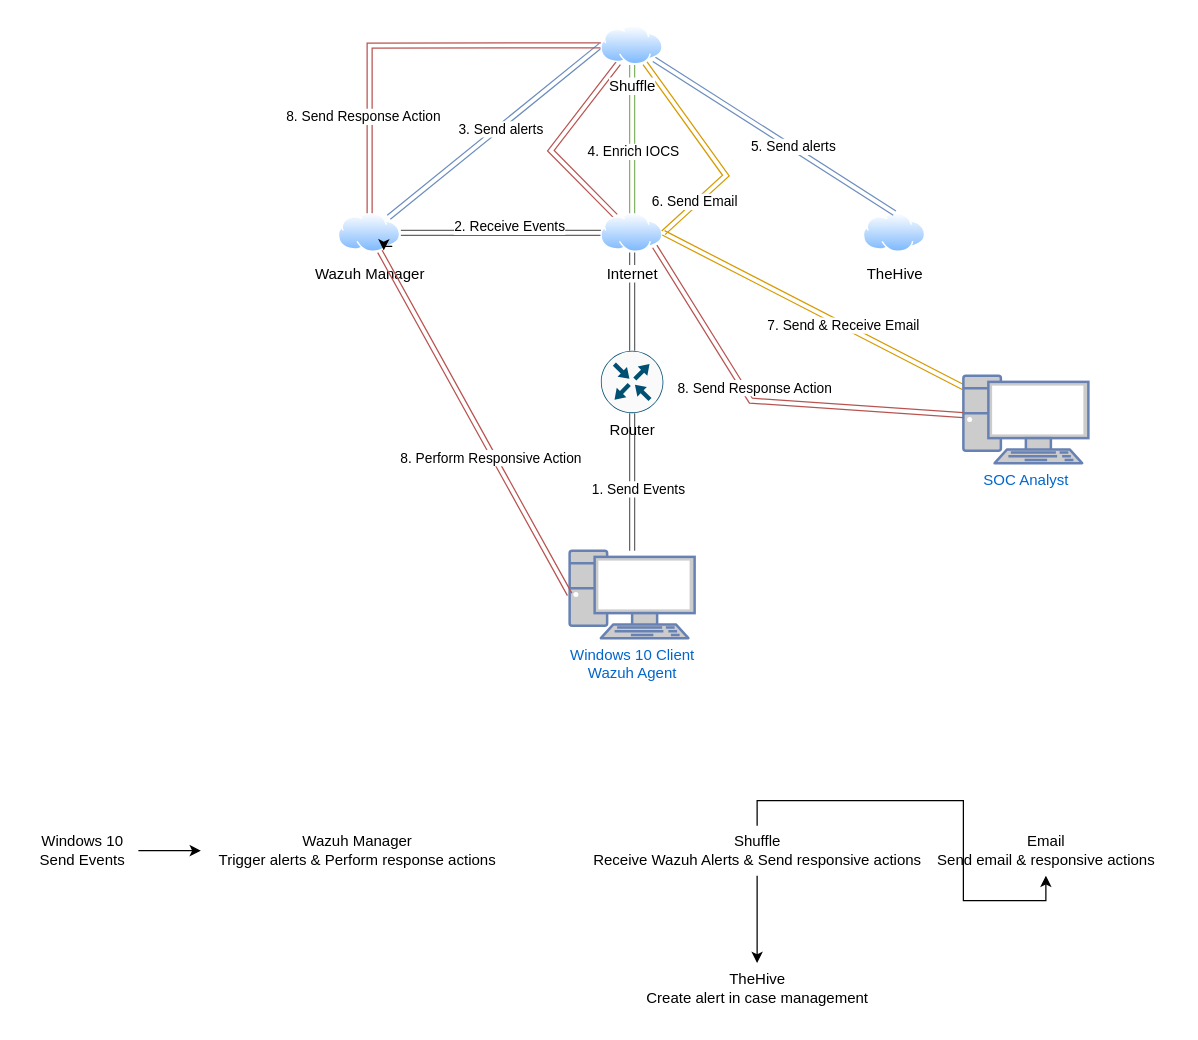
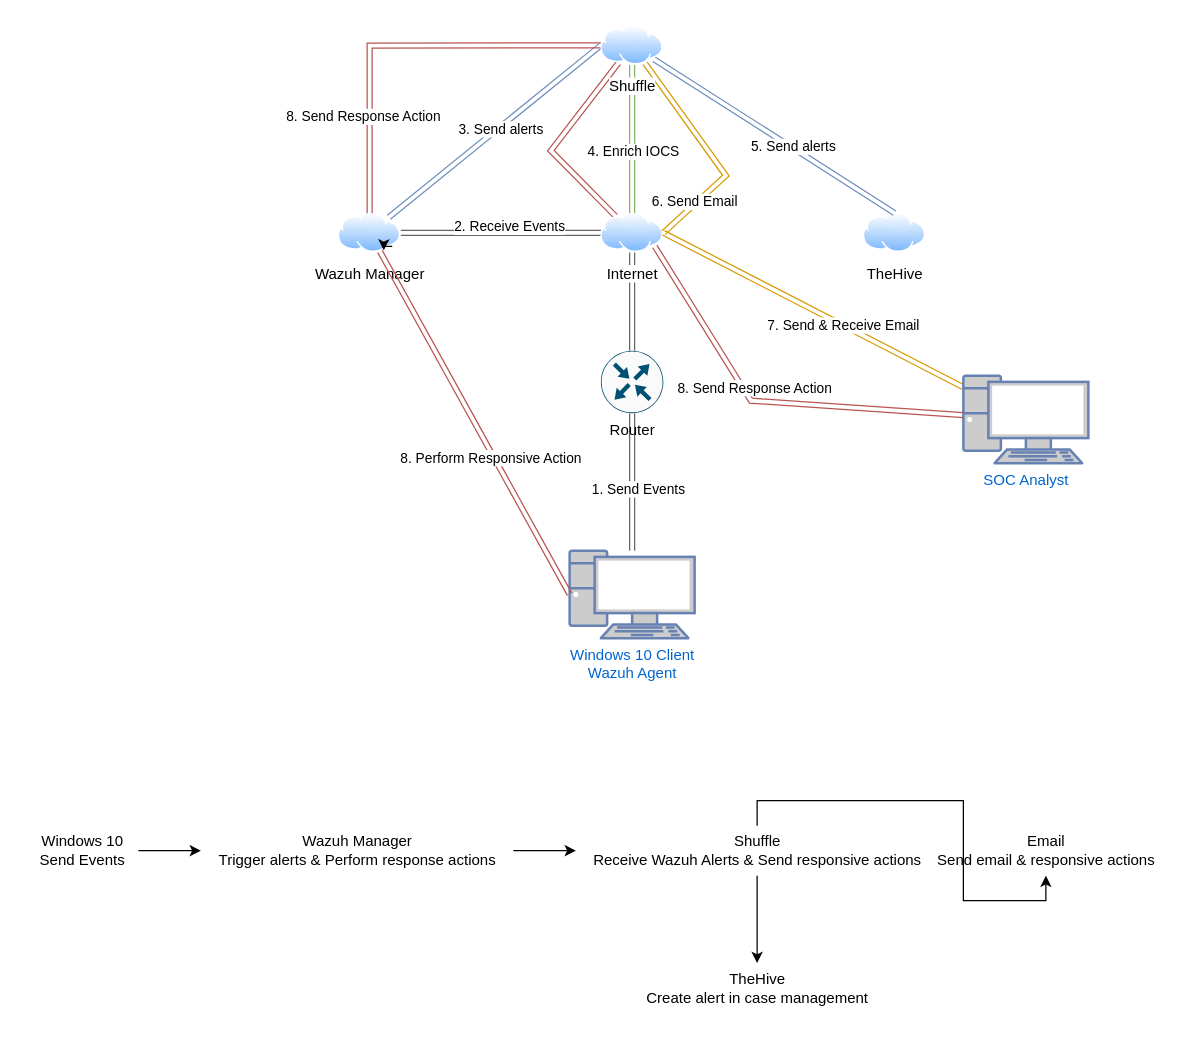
  <mxCell id="0" />
  <mxCell id="1" parent="0" />
  <mxCell id="2" value="" style="edgeStyle=orthogonalEdgeStyle;rounded=0;orthogonalLoop=1;jettySize=auto;html=1;shape=link;fillColor=#f5f5f5;gradientColor=#b3b3b3;strokeColor=#666666;" edge="1" parent="1" source="4" target="6"><mxGeometry relative="1" as="geometry" /></mxCell>
  <mxCell id="3" value="1. Send Events" style="edgeLabel;html=1;align=center;verticalAlign=middle;resizable=0;points=[];" vertex="1" connectable="0" parent="2"><mxGeometry x="0.109" y="-4" relative="1" as="geometry"><mxPoint y="11" as="offset" /></mxGeometry></mxCell>
  <mxCell id="4" value="Windows 10 Client&lt;br&gt;Wazuh Agent" style="fontColor=#0066CC;verticalAlign=top;verticalLabelPosition=bottom;labelPosition=center;align=center;html=1;outlineConnect=0;fillColor=#CCCCCC;strokeColor=#6881B3;gradientColor=none;gradientDirection=north;strokeWidth=2;shape=mxgraph.networks.pc;" vertex="1" parent="1"><mxGeometry x="455" y="440" width="100" height="70" as="geometry" /></mxCell>
  <mxCell id="5" value="" style="edgeStyle=orthogonalEdgeStyle;rounded=0;orthogonalLoop=1;jettySize=auto;html=1;shape=link;fillColor=#f5f5f5;gradientColor=#b3b3b3;strokeColor=#666666;" edge="1" parent="1" source="6" target="10"><mxGeometry relative="1" as="geometry" /></mxCell>
  <mxCell id="6" value="Router" style="sketch=0;points=[[0.5,0,0],[1,0.5,0],[0.5,1,0],[0,0.5,0],[0.145,0.145,0],[0.856,0.145,0],[0.855,0.856,0],[0.145,0.855,0]];verticalLabelPosition=bottom;html=1;verticalAlign=top;aspect=fixed;align=center;pointerEvents=1;shape=mxgraph.cisco19.rect;prIcon=router;fillColor=#FAFAFA;strokeColor=#005073;" vertex="1" parent="1"><mxGeometry x="480" y="280" width="50" height="50" as="geometry" /></mxCell>
  <mxCell id="7" style="edgeStyle=orthogonalEdgeStyle;rounded=0;orthogonalLoop=1;jettySize=auto;html=1;entryX=1;entryY=0.5;entryDx=0;entryDy=0;shape=link;fillColor=#f5f5f5;gradientColor=#b3b3b3;strokeColor=#666666;" edge="1" parent="1" source="10" target="13"><mxGeometry relative="1" as="geometry" /></mxCell>
  <mxCell id="8" value="2. Receive Events" style="edgeLabel;html=1;align=center;verticalAlign=middle;resizable=0;points=[];" vertex="1" connectable="0" parent="7"><mxGeometry x="0.291" y="-5" relative="1" as="geometry"><mxPoint x="29" as="offset" /></mxGeometry></mxCell>
  <mxCell id="9" style="rounded=0;orthogonalLoop=1;jettySize=auto;html=1;shape=link;fillColor=#f8cecc;gradientColor=#ea6b66;strokeColor=#b85450;" edge="1" parent="1" source="10" target="23"><mxGeometry relative="1" as="geometry"><Array as="points"><mxPoint x="440" y="120" /></Array></mxGeometry></mxCell>
  <mxCell id="10" value="Internet" style="image;aspect=fixed;perimeter=ellipsePerimeter;html=1;align=center;shadow=0;dashed=0;spacingTop=3;image=img/lib/active_directory/internet_cloud.svg;" vertex="1" parent="1"><mxGeometry x="480" y="170" width="50" height="31.5" as="geometry" /></mxCell>
  <mxCell id="11" style="rounded=0;orthogonalLoop=1;jettySize=auto;html=1;entryX=0;entryY=0.5;entryDx=0;entryDy=0;shape=link;fillColor=#dae8fc;gradientColor=#7ea6e0;strokeColor=#6c8ebf;" edge="1" parent="1" source="13" target="23"><mxGeometry relative="1" as="geometry" /></mxCell>
  <mxCell id="12" value="3. Send alerts" style="edgeLabel;html=1;align=center;verticalAlign=middle;resizable=0;points=[];" vertex="1" connectable="0" parent="11"><mxGeometry x="0.232" y="-2" relative="1" as="geometry"><mxPoint x="-17" y="13" as="offset" /></mxGeometry></mxCell>
  <mxCell id="13" value="Wazuh Manager" style="image;aspect=fixed;perimeter=ellipsePerimeter;html=1;align=center;shadow=0;dashed=0;spacingTop=3;image=img/lib/active_directory/internet_cloud.svg;" vertex="1" parent="1"><mxGeometry x="270" y="170" width="50" height="31.5" as="geometry" /></mxCell>
  <mxCell id="14" value="TheHive" style="image;aspect=fixed;perimeter=ellipsePerimeter;html=1;align=center;shadow=0;dashed=0;spacingTop=3;image=img/lib/active_directory/internet_cloud.svg;" vertex="1" parent="1"><mxGeometry x="690" y="170" width="50" height="31.5" as="geometry" /></mxCell>
  <mxCell id="15" style="edgeStyle=orthogonalEdgeStyle;rounded=0;orthogonalLoop=1;jettySize=auto;html=1;shape=link;fillColor=#d5e8d4;gradientColor=#97d077;strokeColor=#82b366;" edge="1" parent="1" source="23" target="10"><mxGeometry relative="1" as="geometry" /></mxCell>
  <mxCell id="16" value="4. Enrich IOCS" style="edgeLabel;html=1;align=center;verticalAlign=middle;resizable=0;points=[];" vertex="1" connectable="0" parent="15"><mxGeometry x="0.156" relative="1" as="geometry"><mxPoint y="1" as="offset" /></mxGeometry></mxCell>
  <mxCell id="17" style="rounded=0;orthogonalLoop=1;jettySize=auto;html=1;entryX=0.5;entryY=0;entryDx=0;entryDy=0;fillColor=#dae8fc;gradientColor=#7ea6e0;strokeColor=#6c8ebf;shape=link;" edge="1" parent="1" source="23" target="14"><mxGeometry relative="1" as="geometry" /></mxCell>
  <mxCell id="18" value="5. Send alerts" style="edgeLabel;html=1;align=center;verticalAlign=middle;resizable=0;points=[];" vertex="1" connectable="0" parent="17"><mxGeometry x="0.149" y="1" relative="1" as="geometry"><mxPoint as="offset" /></mxGeometry></mxCell>
  <mxCell id="19" style="rounded=0;orthogonalLoop=1;jettySize=auto;html=1;entryX=1;entryY=0.5;entryDx=0;entryDy=0;fillColor=#ffcd28;gradientColor=#ffa500;strokeColor=#d79b00;shape=link;" edge="1" parent="1" source="23" target="10"><mxGeometry relative="1" as="geometry"><Array as="points"><mxPoint x="580" y="140" /></Array></mxGeometry></mxCell>
  <mxCell id="20" value="6. Send Email" style="edgeLabel;html=1;align=center;verticalAlign=middle;resizable=0;points=[];" vertex="1" connectable="0" parent="19"><mxGeometry x="0.599" y="-2" relative="1" as="geometry"><mxPoint as="offset" /></mxGeometry></mxCell>
  <mxCell id="21" style="rounded=0;orthogonalLoop=1;jettySize=auto;html=1;entryX=0.5;entryY=0;entryDx=0;entryDy=0;shape=link;fillColor=#f8cecc;gradientColor=#ea6b66;strokeColor=#b85450;" edge="1" parent="1" source="23" target="13"><mxGeometry relative="1" as="geometry"><Array as="points"><mxPoint x="295" y="36" /></Array></mxGeometry></mxCell>
  <mxCell id="22" value="8. Send Response Action" style="edgeLabel;html=1;align=center;verticalAlign=middle;resizable=0;points=[];" vertex="1" connectable="0" parent="21"><mxGeometry x="-0.097" y="1" relative="1" as="geometry"><mxPoint x="-47" y="56" as="offset" /></mxGeometry></mxCell>
  <mxCell id="23" value="Shuffle" style="image;aspect=fixed;perimeter=ellipsePerimeter;html=1;align=center;shadow=0;dashed=0;spacingTop=3;image=img/lib/active_directory/internet_cloud.svg;" vertex="1" parent="1"><mxGeometry x="480" y="20" width="50" height="31.5" as="geometry" /></mxCell>
  <mxCell id="24" style="rounded=0;orthogonalLoop=1;jettySize=auto;html=1;entryX=1;entryY=0.5;entryDx=0;entryDy=0;fillColor=#ffcd28;gradientColor=#ffa500;strokeColor=#d79b00;shape=link;" edge="1" parent="1" source="26" target="10"><mxGeometry relative="1" as="geometry" /></mxCell>
  <mxCell id="25" value="7. Send &amp;amp; Receive Email" style="edgeLabel;html=1;align=center;verticalAlign=middle;resizable=0;points=[];" vertex="1" connectable="0" parent="24"><mxGeometry x="-0.201" relative="1" as="geometry"><mxPoint as="offset" /></mxGeometry></mxCell>
  <mxCell id="26" value="SOC Analyst" style="fontColor=#0066CC;verticalAlign=top;verticalLabelPosition=bottom;labelPosition=center;align=center;html=1;outlineConnect=0;fillColor=#CCCCCC;strokeColor=#6881B3;gradientColor=none;gradientDirection=north;strokeWidth=2;shape=mxgraph.networks.pc;" vertex="1" parent="1"><mxGeometry x="770" y="300" width="100" height="70" as="geometry" /></mxCell>
  <mxCell id="27" style="edgeStyle=orthogonalEdgeStyle;rounded=0;orthogonalLoop=1;jettySize=auto;html=1;exitX=1;exitY=1;exitDx=0;exitDy=0;entryX=0.75;entryY=1;entryDx=0;entryDy=0;" edge="1" parent="1" source="13" target="13"><mxGeometry relative="1" as="geometry" /></mxCell>
  <mxCell id="28" style="rounded=0;orthogonalLoop=1;jettySize=auto;html=1;entryX=1;entryY=1;entryDx=0;entryDy=0;shape=link;fillColor=#f8cecc;gradientColor=#ea6b66;strokeColor=#b85450;" edge="1" parent="1" source="26" target="10"><mxGeometry relative="1" as="geometry"><Array as="points"><mxPoint x="600" y="320" /></Array></mxGeometry></mxCell>
  <mxCell id="29" value="8. Send Response Action" style="edgeLabel;html=1;align=center;verticalAlign=middle;resizable=0;points=[];" vertex="1" connectable="0" parent="28"><mxGeometry x="0.447" y="-3" relative="1" as="geometry"><mxPoint x="30" y="40" as="offset" /></mxGeometry></mxCell>
  <mxCell id="30" style="rounded=0;orthogonalLoop=1;jettySize=auto;html=1;entryX=0;entryY=0.5;entryDx=0;entryDy=0;entryPerimeter=0;fillColor=#f8cecc;gradientColor=#ea6b66;strokeColor=#b85450;shape=link;" edge="1" parent="1" source="13" target="4"><mxGeometry relative="1" as="geometry" /></mxCell>
  <mxCell id="31" value="8. Perform Responsive Action" style="edgeLabel;html=1;align=center;verticalAlign=middle;resizable=0;points=[];" vertex="1" connectable="0" parent="30"><mxGeometry x="0.192" y="-2" relative="1" as="geometry"><mxPoint as="offset" /></mxGeometry></mxCell>
  <mxCell id="32" value="" style="edgeStyle=orthogonalEdgeStyle;rounded=0;orthogonalLoop=1;jettySize=auto;html=1;" edge="1" parent="1" source="33" target="35"><mxGeometry relative="1" as="geometry"><Array as="points"><mxPoint x="210" y="683" /><mxPoint x="210" y="683" /></Array></mxGeometry></mxCell>
  <mxCell id="33" value="Windows 10&lt;br&gt;Send Events" style="text;html=1;align=center;verticalAlign=middle;resizable=0;points=[];autosize=1;strokeColor=none;fillColor=none;" vertex="1" parent="1"><mxGeometry x="20" y="660" width="90" height="40" as="geometry" /></mxCell>
+ <mxCell id="34" value="" style="edgeStyle=orthogonalEdgeStyle;rounded=0;orthogonalLoop=1;jettySize=auto;html=1;" edge="1" parent="1" source="35" target="38"><mxGeometry relative="1" as="geometry" /></mxCell>
  <mxCell id="35" value="Wazuh Manager&lt;br&gt;Trigger alerts &amp;amp; Perform response actions" style="text;html=1;align=center;verticalAlign=middle;resizable=0;points=[];autosize=1;strokeColor=none;fillColor=none;" vertex="1" parent="1"><mxGeometry x="160" y="660" width="250" height="40" as="geometry" /></mxCell>
  <mxCell id="36" value="" style="edgeStyle=orthogonalEdgeStyle;rounded=0;orthogonalLoop=1;jettySize=auto;html=1;" edge="1" parent="1" source="38" target="39"><mxGeometry relative="1" as="geometry" /></mxCell>
  <mxCell id="37" value="" style="edgeStyle=orthogonalEdgeStyle;rounded=0;orthogonalLoop=1;jettySize=auto;html=1;" edge="1" parent="1" source="38" target="40"><mxGeometry relative="1" as="geometry" /></mxCell>
  <mxCell id="38" value="Shuffle&lt;br&gt;Receive Wazuh Alerts &amp;amp; Send responsive actions" style="text;html=1;align=center;verticalAlign=middle;resizable=0;points=[];autosize=1;strokeColor=none;fillColor=none;" vertex="1" parent="1"><mxGeometry x="460" y="660" width="290" height="40" as="geometry" /></mxCell>
  <mxCell id="39" value="TheHive&lt;br&gt;Create alert in case management" style="text;html=1;align=center;verticalAlign=middle;resizable=0;points=[];autosize=1;strokeColor=none;fillColor=none;" vertex="1" parent="1"><mxGeometry x="505" y="770" width="200" height="40" as="geometry" /></mxCell>
  <mxCell id="40" value="Email&lt;br&gt;Send email &amp;amp; responsive actions" style="text;html=1;align=center;verticalAlign=middle;resizable=0;points=[];autosize=1;strokeColor=none;fillColor=none;" vertex="1" parent="1"><mxGeometry x="736" y="660" width="200" height="40" as="geometry" /></mxCell>
